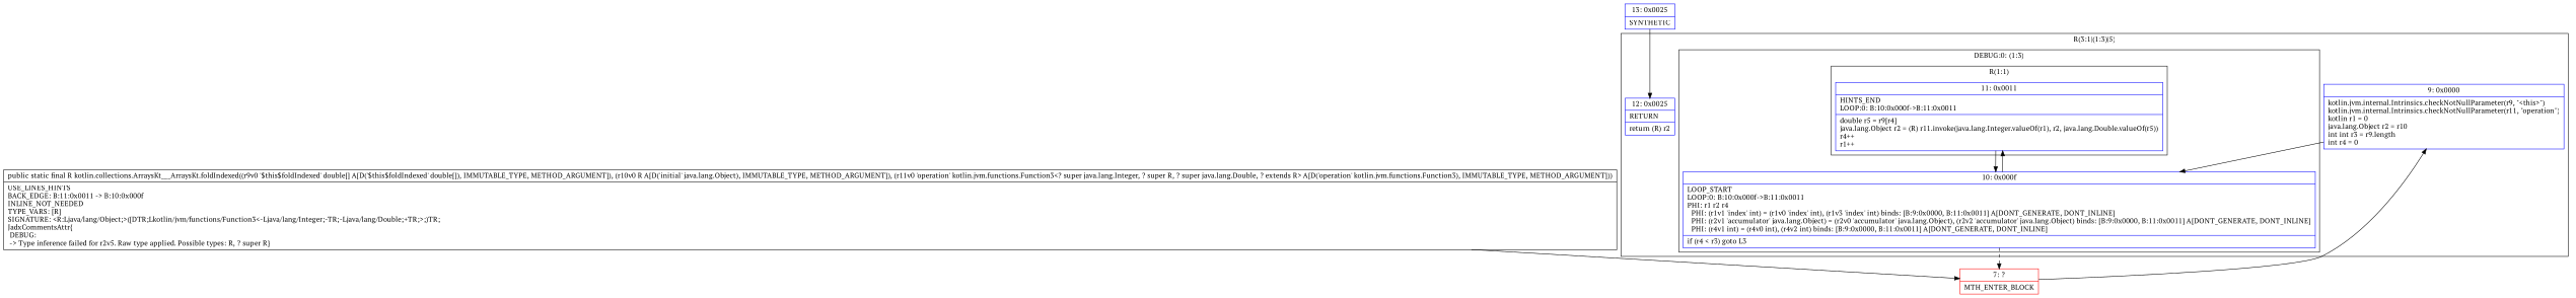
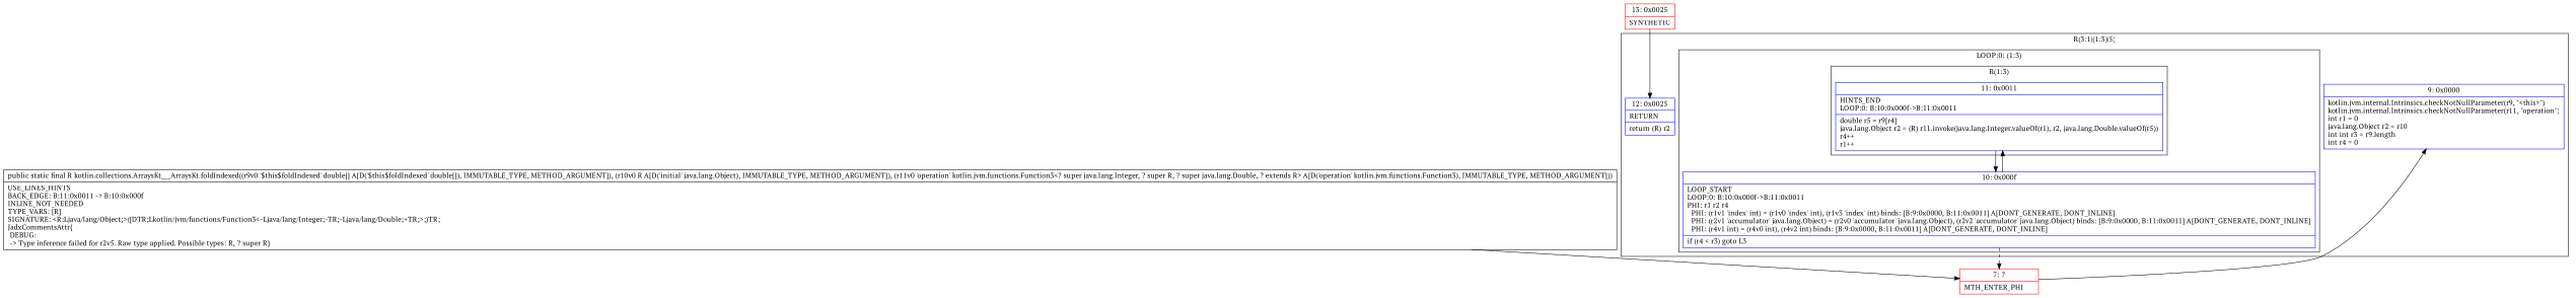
  digraph {
    fontname="PT Serif"
    node [color=blue fontname="PT Serif" shape=record]
    edge [fontname="PT Serif"]
    n1 [label="{11\:\ 0x0011|HINTS_END\lLOOP:0: B:10:0x000f\-\>B:11:0x0011\l|double r5 = r9[r4]\ljava.lang.Object r2 = (R) r11.invoke(java.lang.Integer.valueOf(r1), r2, java.lang.Double.valueOf(r5))\lr4++\lr1++\l}"]
    n2 [label="{10\:\ 0x000f|LOOP_START\lLOOP:0: B:10:0x000f\-\>B:11:0x0011\lPHI: r1 r2 r4 \l  PHI: (r1v1 'index' int) = (r1v0 'index' int), (r1v3 'index' int) binds: [B:9:0x0000, B:11:0x0011] A[DONT_GENERATE, DONT_INLINE]\l  PHI: (r2v1 'accumulator' java.lang.Object) = (r2v0 'accumulator' java.lang.Object), (r2v2 'accumulator' java.lang.Object) binds: [B:9:0x0000, B:11:0x0011] A[DONT_GENERATE, DONT_INLINE]\l  PHI: (r4v1 int) = (r4v0 int), (r4v2 int) binds: [B:9:0x0000, B:11:0x0011] A[DONT_GENERATE, DONT_INLINE]\l|if (r4 \< r3) goto L3\l}"]
-   n3 [label="{9\:\ 0x0000|kotlin.jvm.internal.Intrinsics.checkNotNullParameter(r9, \"\<this\>\")\lkotlin.jvm.internal.Intrinsics.checkNotNullParameter(r11, \"operation\")\lkotlin r1 = 0\ljava.lang.Object r2 = r10\lint int r3 = r9.length\lint r4 = 0\l}"]
+   n3 [label="{9\:\ 0x0000|kotlin.jvm.internal.Intrinsics.checkNotNullParameter(r9, \"\<this\>\")\lkotlin.jvm.internal.Intrinsics.checkNotNullParameter(r11, \"operation\")\lint r1 = 0\ljava.lang.Object r2 = r10\lint int r3 = r9.length\lint r4 = 0\l}"]
    n4 [label="{12\:\ 0x0025|RETURN\l|return (R) r2\l}"]
-   n5 [color=red label="{7\:\ ?|MTH_ENTER_BLOCK\l}"]
-   n6 [label="{13\:\ 0x0025|SYNTHETIC\l}"]
+   n5 [color=red label="{7\:\ ?|MTH_ENTER_PHI\l}"]
+   n6 [color=red label="{13\:\ 0x0025|SYNTHETIC\l}"]
    n7 [label="{public static final R kotlin.collections.ArraysKt___ArraysKt.foldIndexed((r9v0 '$this$foldIndexed' double[] A[D('$this$foldIndexed' double[]), IMMUTABLE_TYPE, METHOD_ARGUMENT]), (r10v0 R A[D('initial' java.lang.Object), IMMUTABLE_TYPE, METHOD_ARGUMENT]), (r11v0 'operation' kotlin.jvm.functions.Function3\<? super java.lang.Integer, ? super R, ? super java.lang.Double, ? extends R\> A[D('operation' kotlin.jvm.functions.Function3), IMMUTABLE_TYPE, METHOD_ARGUMENT]))  | USE_LINES_HINTS\lBACK_EDGE: B:11:0x0011 \-\> B:10:0x000f\lINLINE_NOT_NEEDED\lTYPE_VARS: [R]\lSIGNATURE: \<R:Ljava\/lang\/Object;\>([DTR;Lkotlin\/jvm\/functions\/Function3\<\-Ljava\/lang\/Integer;\-TR;\-Ljava\/lang\/Double;+TR;\>;)TR;\lJadxCommentsAttr\{\l DEBUG: \l \-\> Type inference failed for r2v5. Raw type applied. Possible types: R, ? super R\}\l}" color=""]
    subgraph cluster_1 {
      label="R(3:1|(1:3)|5)"
      n3
      n4
      subgraph cluster_2 {
-       label="DEBUG:0: (1:3)"
+       label="LOOP:0: (1:3)"
        n2
        subgraph cluster_3 {
-         label="R(1:1)"
+         label="R(1:3)"
          n1
        }
      }
    }
    n1 -> n2
    n2 -> n1
    n2 -> n5 [style=dashed]
-   n3 -> n2
    n5 -> n3
    n6 -> n4
    n7 -> n5
  }
